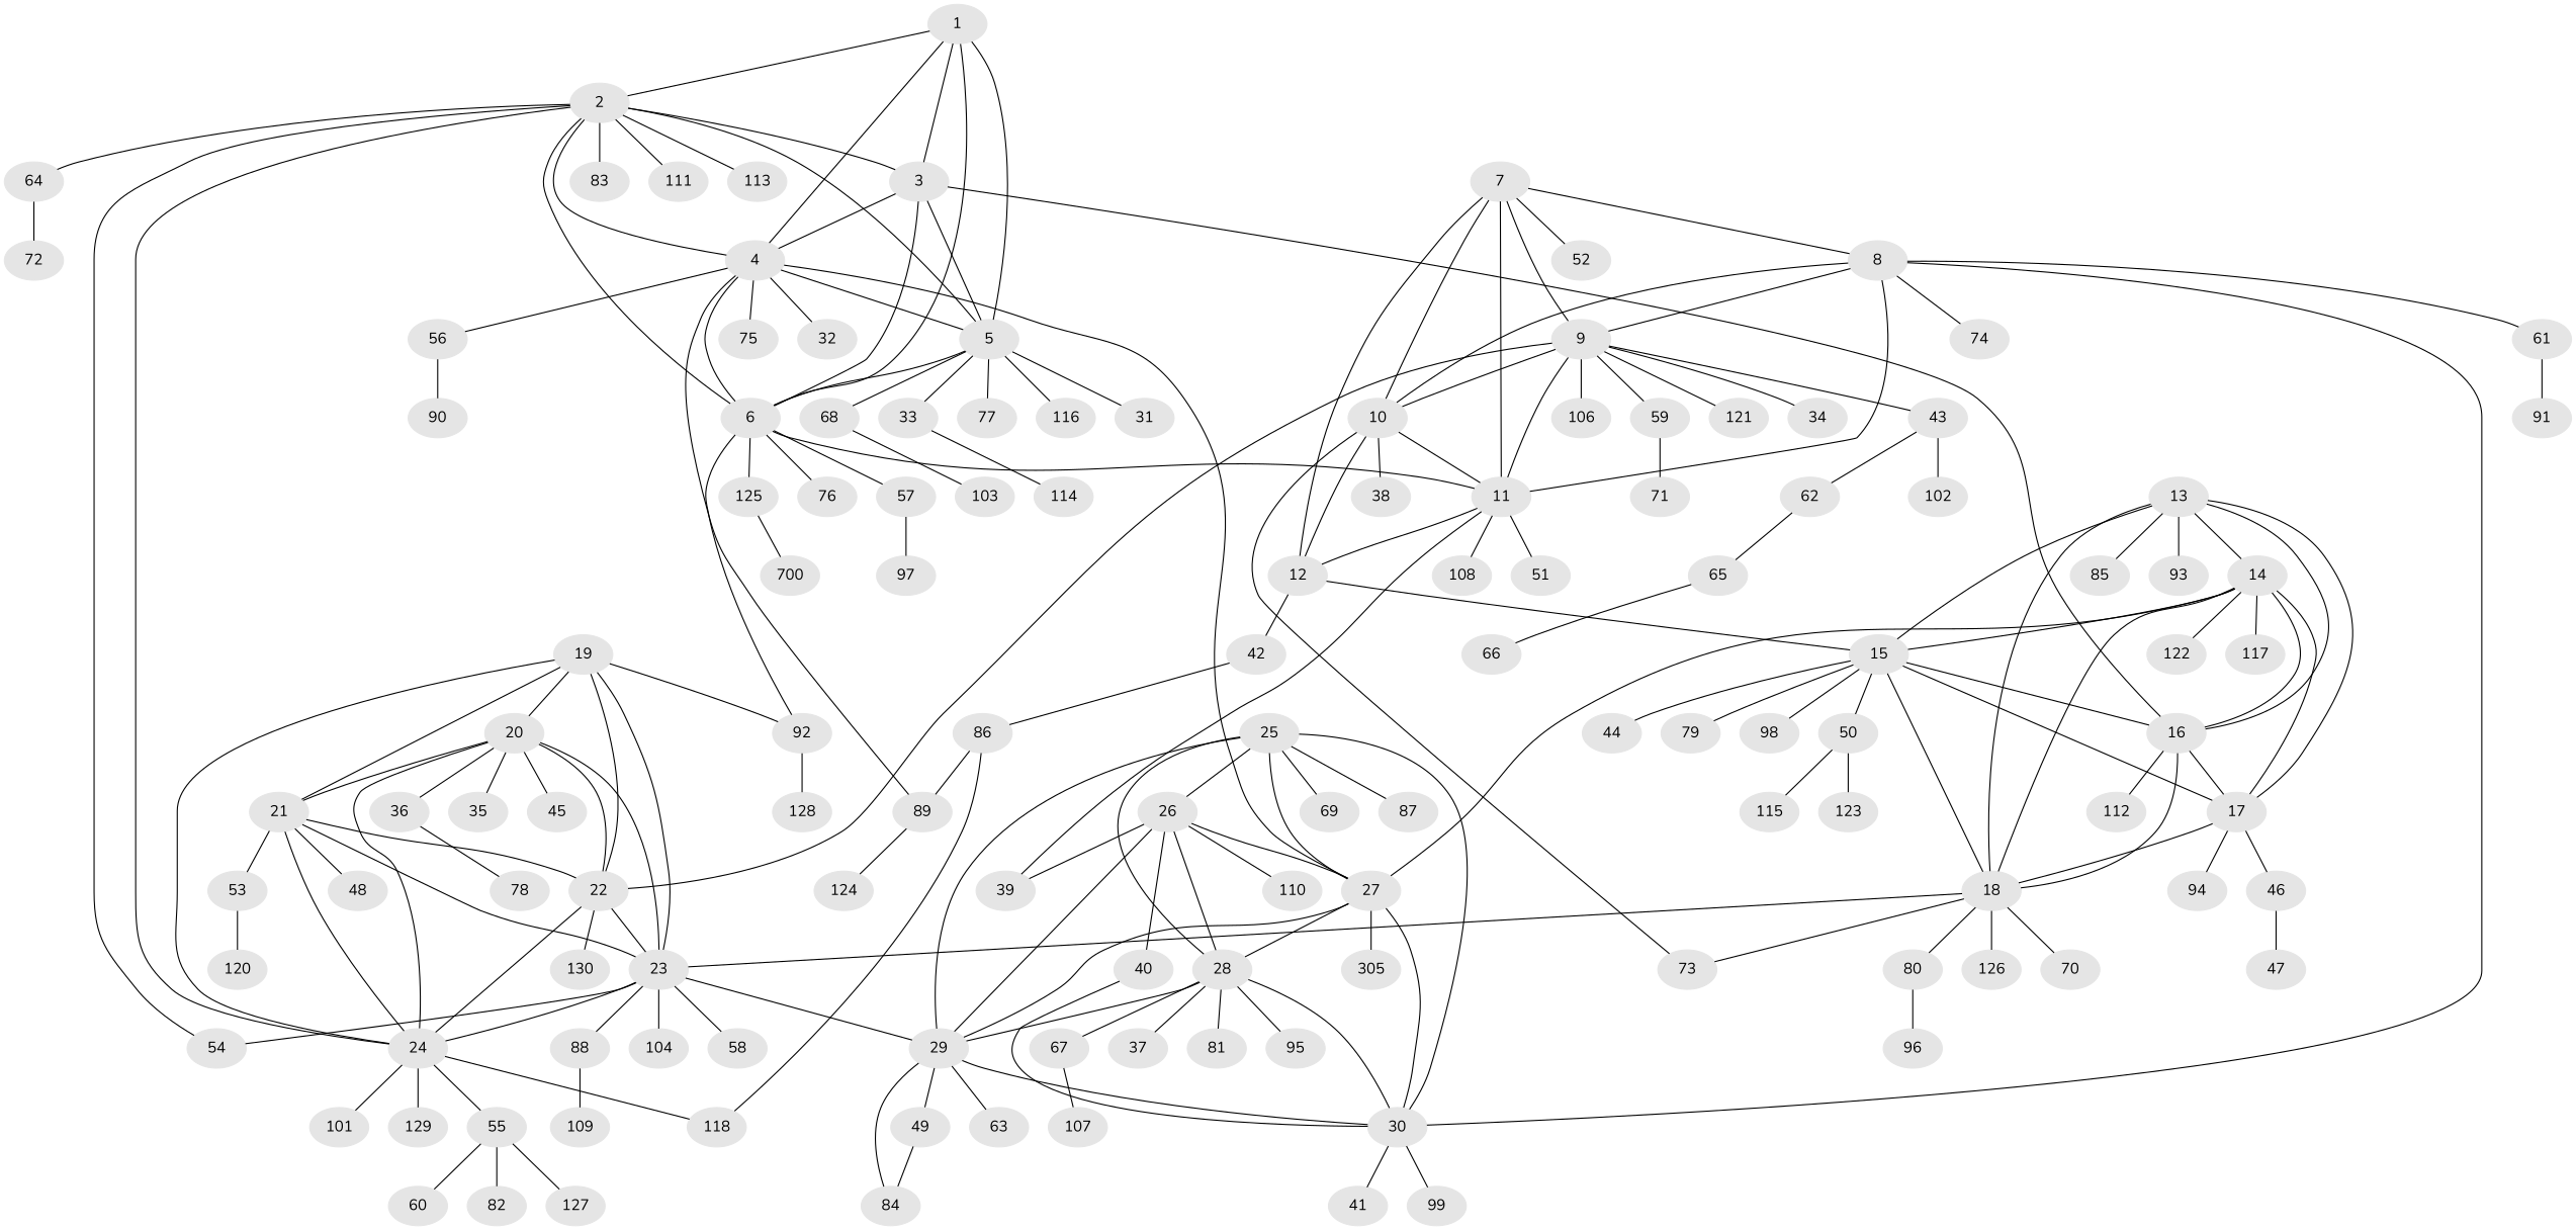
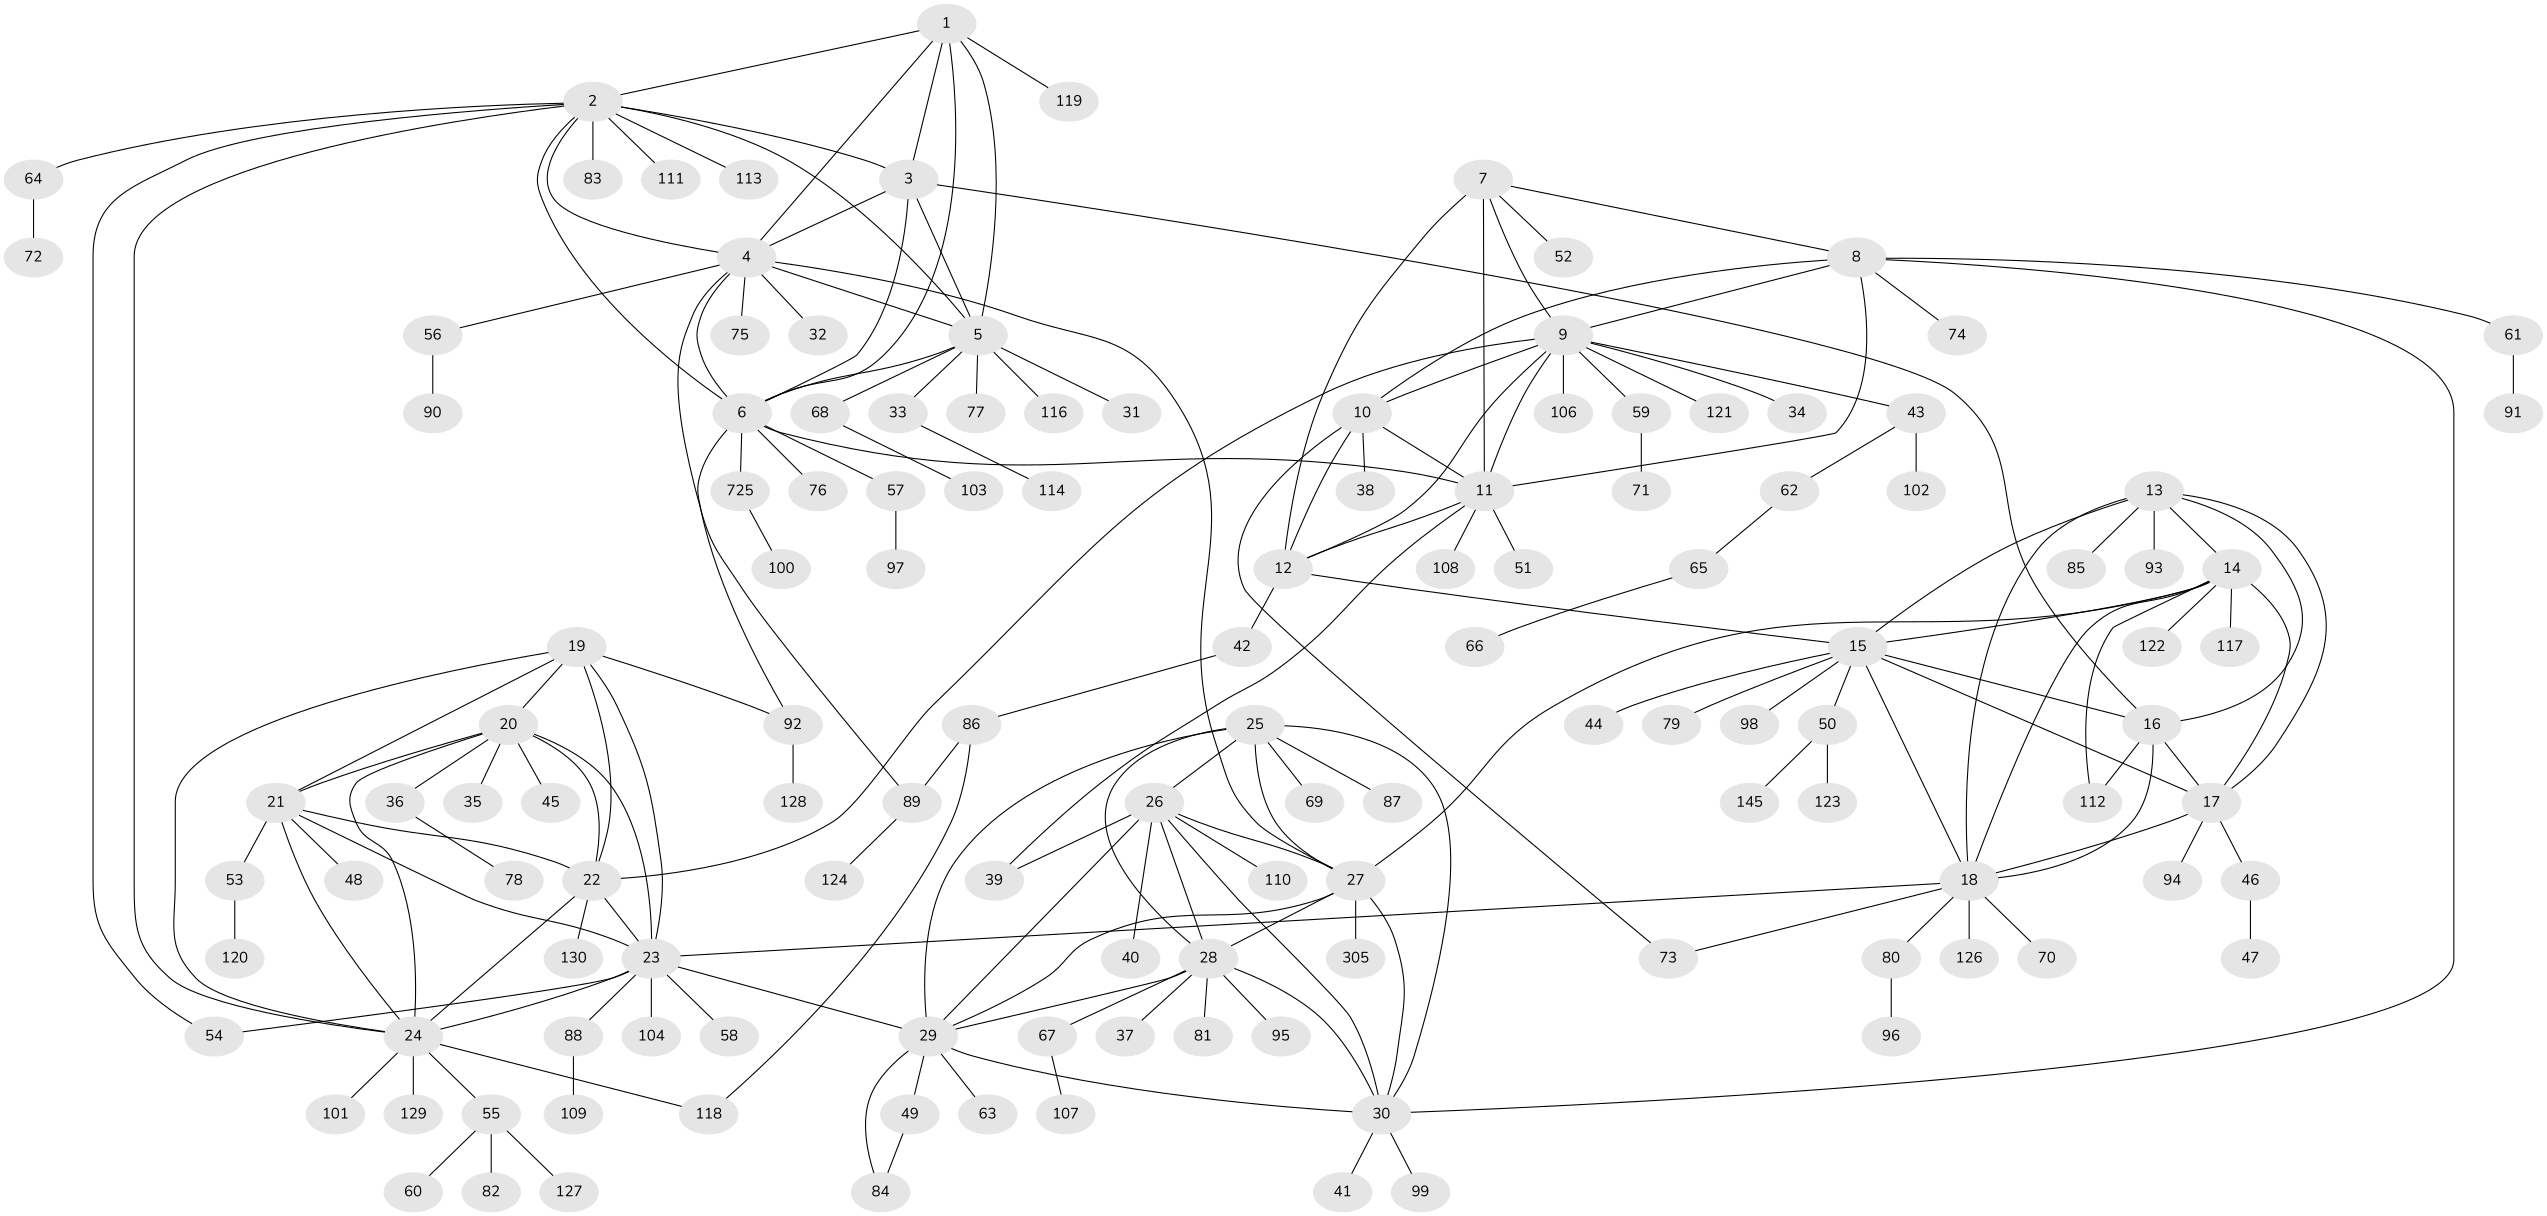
  graph {
    fontname=Nunito
    node [color=gray90 fontname=Nunito style=filled]
    edge [fontname=Nunito]
    1
    2
    3
    4
    5
    6
+   119
    24
    54
    64
    83
    111
    113
    16
    27
    32
    56
    75
    89
    31
    33
    68
    77
    116
    11
    57
    76
    92
-   125
+   125 [label=725]
    55
    101
    118
    129
    72
    17
    18
    112
    30
    29
    28
    n41 [label=305]
    90
    124
    114
    103
    12
    39
    51
    108
    97
    128
-   100 [label=700]
+   100
    7
    8
    9
    10
    52
    61
    74
    22
    34
    43
    59
    106
    121
    38
    73
    15
    42
    41
    99
    91
    23
    130
    62
    102
    71
    44
    50
    79
    98
    86
    13
    14
    85
    93
    117
    122
    46
    94
    70
    80
    126
-   115
+   115 [label=145]
    123
    47
    58
    88
    104
    96
    19
    20
    21
    35
    36
    45
    48
    53
    78
    120
    49
    63
    84
    109
    60
    82
    127
    25
    26
    69
    87
    40
    110
    37
    67
    81
    95
    107
    65
    66
    1 -- 2
    1 -- 3
    1 -- 4
    1 -- 5
    1 -- 6
+   1 -- 119
    2 -- 3
    2 -- 4
    2 -- 5
    2 -- 6
    2 -- 24
    2 -- 54
    2 -- 64
    2 -- 83
    2 -- 111
    2 -- 113
    3 -- 4
    3 -- 5
    3 -- 6
    3 -- 16
    4 -- 5
    4 -- 6
    4 -- 27
    4 -- 32
    4 -- 56
    4 -- 75
    4 -- 89
    5 -- 6
    5 -- 31
    5 -- 33
    5 -- 68
    5 -- 77
    5 -- 116
    6 -- 11
    6 -- 57
    6 -- 76
    6 -- 92
    6 -- 125
    24 -- 55
    24 -- 101
    24 -- 118
    24 -- 129
    64 -- 72
    16 -- 17
    16 -- 18
    16 -- 112
    27 -- 30
    27 -- 29
    27 -- 28
    27 -- n41
    56 -- 90
    89 -- 124
    33 -- 114
    68 -- 103
    11 -- 12
    11 -- 39
    11 -- 51
    11 -- 108
    57 -- 97
    92 -- 128
    125 -- 100
    55 -- 60
    55 -- 82
    55 -- 127
    17 -- 18
    17 -- 46
    17 -- 94
    18 -- 73
    18 -- 23
    18 -- 70
    18 -- 80
    18 -- 126
    30 -- 41
    30 -- 99
    29 -- 30
    29 -- 49
    29 -- 63
    29 -- 84
    28 -- 30
    28 -- 29
    28 -- 37
    28 -- 67
    28 -- 81
    28 -- 95
    12 -- 15
    12 -- 42
    7 -- 11
    7 -- 12
    7 -- 8
    7 -- 9
-   7 -- 10
    7 -- 52
    8 -- 11
    8 -- 30
    8 -- 9
    8 -- 10
    8 -- 61
    8 -- 74
    9 -- 11
+   9 -- 12
    9 -- 10
    9 -- 22
    9 -- 34
    9 -- 43
    9 -- 59
    9 -- 106
    9 -- 121
    10 -- 11
    10 -- 12
    10 -- 38
    10 -- 73
    61 -- 91
    22 -- 24
    22 -- 23
    22 -- 130
    43 -- 62
    43 -- 102
    59 -- 71
    15 -- 16
    15 -- 17
    15 -- 18
    15 -- 44
    15 -- 50
    15 -- 79
    15 -- 98
    42 -- 86
    23 -- 24
    23 -- 54
    23 -- 29
    23 -- 58
    23 -- 88
    23 -- 104
    62 -- 65
    50 -- 115
    50 -- 123
    86 -- 89
    86 -- 118
    13 -- 16
    13 -- 17
    13 -- 18
    13 -- 15
    13 -- 14
    13 -- 85
    13 -- 93
-   14 -- 16
+   14 -- 112
    14 -- 27
    14 -- 17
    14 -- 18
    14 -- 15
    14 -- 117
    14 -- 122
    46 -- 47
    80 -- 96
    88 -- 109
    19 -- 24
    19 -- 92
    19 -- 22
    19 -- 23
    19 -- 20
    19 -- 21
    20 -- 24
    20 -- 22
    20 -- 23
    20 -- 21
    20 -- 35
    20 -- 36
    20 -- 45
    21 -- 24
    21 -- 22
    21 -- 23
    21 -- 48
    21 -- 53
    36 -- 78
    53 -- 120
    49 -- 84
    25 -- 27
    25 -- 30
    25 -- 29
    25 -- 28
    25 -- 26
    25 -- 69
    25 -- 87
    26 -- 27
-   40 -- 30
+   26 -- 30
    26 -- 29
    26 -- 28
    26 -- 39
    26 -- 40
    26 -- 110
    67 -- 107
    65 -- 66
  }
